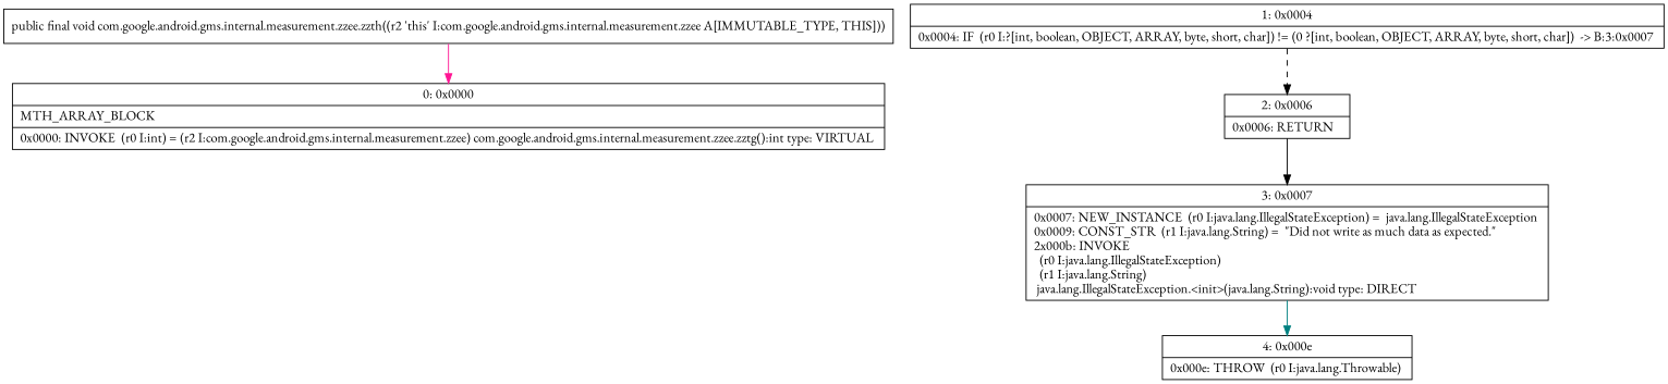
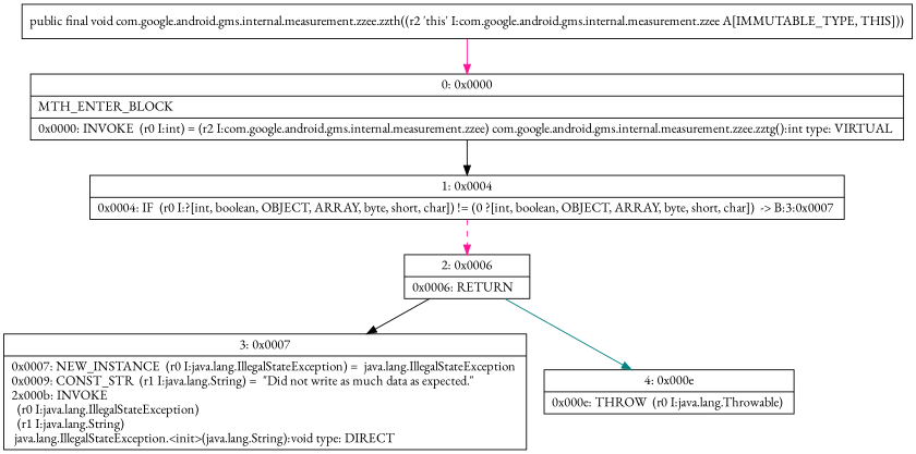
  digraph {
    fontname="EB Garamond"
    node [fontname="EB Garamond" shape=record]
    edge [color=black fontname="EB Garamond"]
-   n1 [label="{0\:\ 0x0000|MTH_ARRAY_BLOCK\l|0x0000: INVOKE  (r0 I:int) = (r2 I:com.google.android.gms.internal.measurement.zzee) com.google.android.gms.internal.measurement.zzee.zztg():int type: VIRTUAL \l}"]
+   n1 [label="{0\:\ 0x0000|MTH_ENTER_BLOCK\l|0x0000: INVOKE  (r0 I:int) = (r2 I:com.google.android.gms.internal.measurement.zzee) com.google.android.gms.internal.measurement.zzee.zztg():int type: VIRTUAL \l}"]
    n2 [label="{1\:\ 0x0004|0x0004: IF  (r0 I:?[int, boolean, OBJECT, ARRAY, byte, short, char]) != (0 ?[int, boolean, OBJECT, ARRAY, byte, short, char])  \-\> B:3:0x0007 \l}"]
    n3 [label="{2\:\ 0x0006|0x0006: RETURN   \l}"]
    n4 [label="{3\:\ 0x0007|0x0007: NEW_INSTANCE  (r0 I:java.lang.IllegalStateException) =  java.lang.IllegalStateException \l0x0009: CONST_STR  (r1 I:java.lang.String) =  \"Did not write as much data as expected.\" \l2x000b: INVOKE  \l  (r0 I:java.lang.IllegalStateException)\l  (r1 I:java.lang.String)\l java.lang.IllegalStateException.\<init\>(java.lang.String):void type: DIRECT \l}"]
    n5 [label="{4\:\ 0x000e|0x000e: THROW  (r0 I:java.lang.Throwable) \l}"]
    n6 [label="{public final void com.google.android.gms.internal.measurement.zzee.zzth((r2 'this' I:com.google.android.gms.internal.measurement.zzee A[IMMUTABLE_TYPE, THIS])) }"]
-   n2 -> n3 [style=dashed]
+   n1 -> n2
+   n2 -> n3 [color=deeppink style=dashed]
    n3 -> n4
-   n4 -> n5 [color=teal]
+   n3 -> n5 [color=teal]
    n6 -> n1 [color=deeppink]
  }
